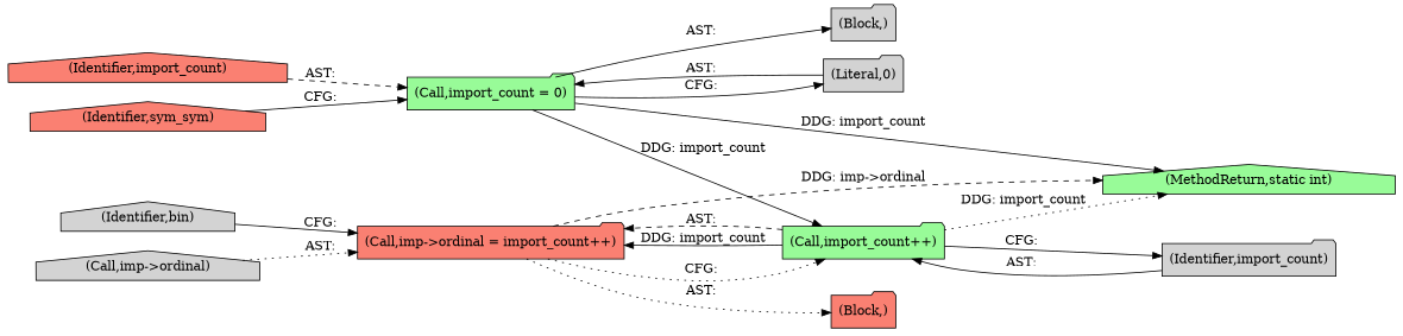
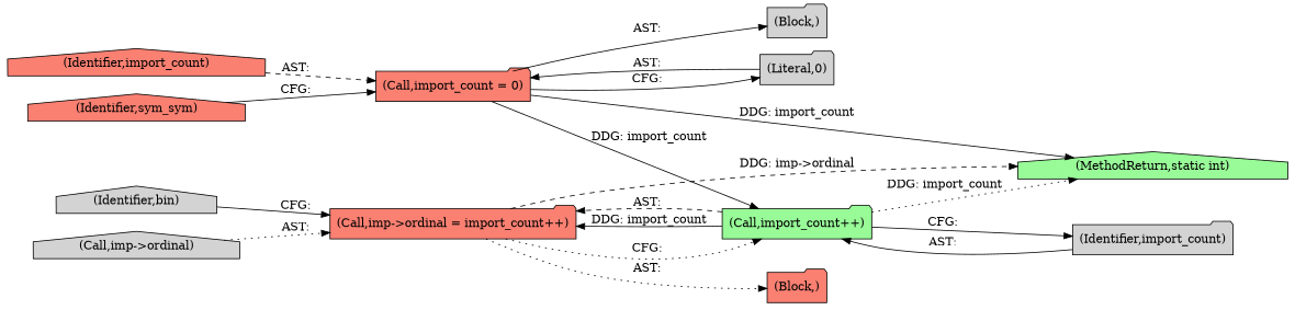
  digraph {
    rankdir=LR
    node [fillcolor=lightgrey shape=folder style=filled]
    edge [style=solid]
    n1 [fillcolor=salmon label="(Call,imp->ordinal = import_count++)"]
    n2 [fillcolor=palegreen label="(Call,import_count++)"]
    n3 [fillcolor=palegreen label="(MethodReturn,static int)" shape=house]
    n4 [fillcolor=salmon label="(Block,)"]
    n5 [label="(Identifier,import_count)"]
-   n6 [fillcolor=palegreen label="(Call,import_count = 0)"]
+   n6 [fillcolor=salmon label="(Call,import_count = 0)"]
    n7 [label="(Block,)"]
    n8 [label="(Literal,0)"]
    n9 [label="(Identifier,bin)" shape=house]
    n10 [fillcolor=salmon label="(Identifier,import_count)" shape=house]
    n11 [fillcolor=salmon label="(Identifier,sym_sym)" shape=house]
    n12 [label="(Call,imp->ordinal)" shape=house]
    n1 -> n2 [label="CFG: " style=dotted]
    n1 -> n3 [label="DDG: imp->ordinal" style=dashed]
    n1 -> n4 [label="AST: " style=dotted]
    n2 -> n1 [label="AST: " style=dashed]
    n2 -> n1 [label="DDG: import_count"]
    n2 -> n3 [label="DDG: import_count" style=dotted]
    n2 -> n5 [label="CFG: "]
    n5 -> n2 [label="AST: "]
    n6 -> n2 [label="DDG: import_count"]
    n6 -> n3 [label="DDG: import_count"]
    n6 -> n7 [label="AST: "]
    n6 -> n8 [label="CFG: "]
    n8 -> n6 [label="AST: "]
    n9 -> n1 [label="CFG: "]
    n10 -> n6 [label="AST: " style=dashed]
    n11 -> n6 [label="CFG: "]
    n12 -> n1 [label="AST: " style=dotted]
  }
